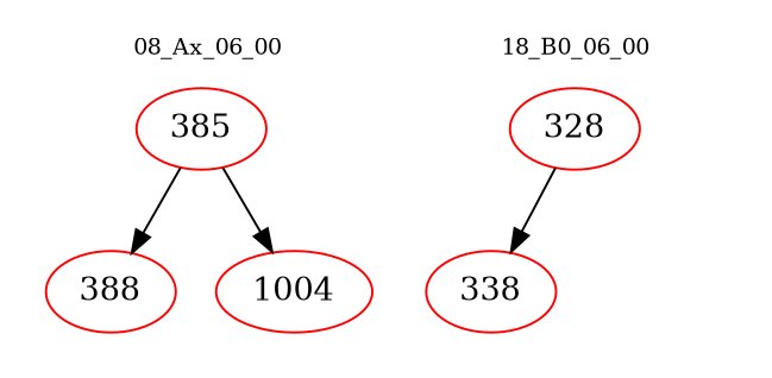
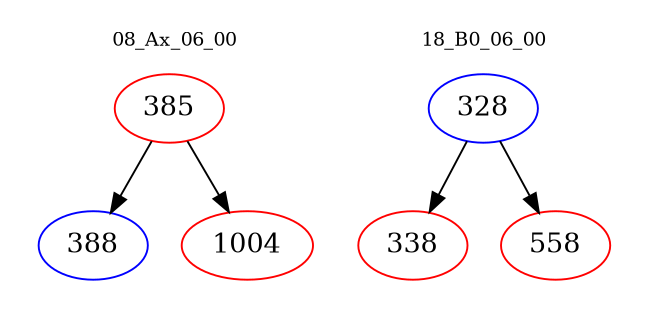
  digraph {
    node [color=red]
    edge [color=black]
    n1 [label=385]
-   n2 [label=388]
+   n2 [color=blue label=388]
    n3 [label=1004]
-   n4 [label=328]
+   n4 [color=blue label=328]
    n5 [label=338]
+   n6 [label=558]
    subgraph cluster_1 {
      color=white
      fontsize=10
      label="08_Ax_06_00"
      n1
      n2
      n3
    }
    subgraph cluster_2 {
      color=white
      fontsize=10
      label="18_B0_06_00"
      n4
      n5
+     n6
    }
    n1 -> n2
    n1 -> n3
    n4 -> n5
+   n4 -> n6
  }
